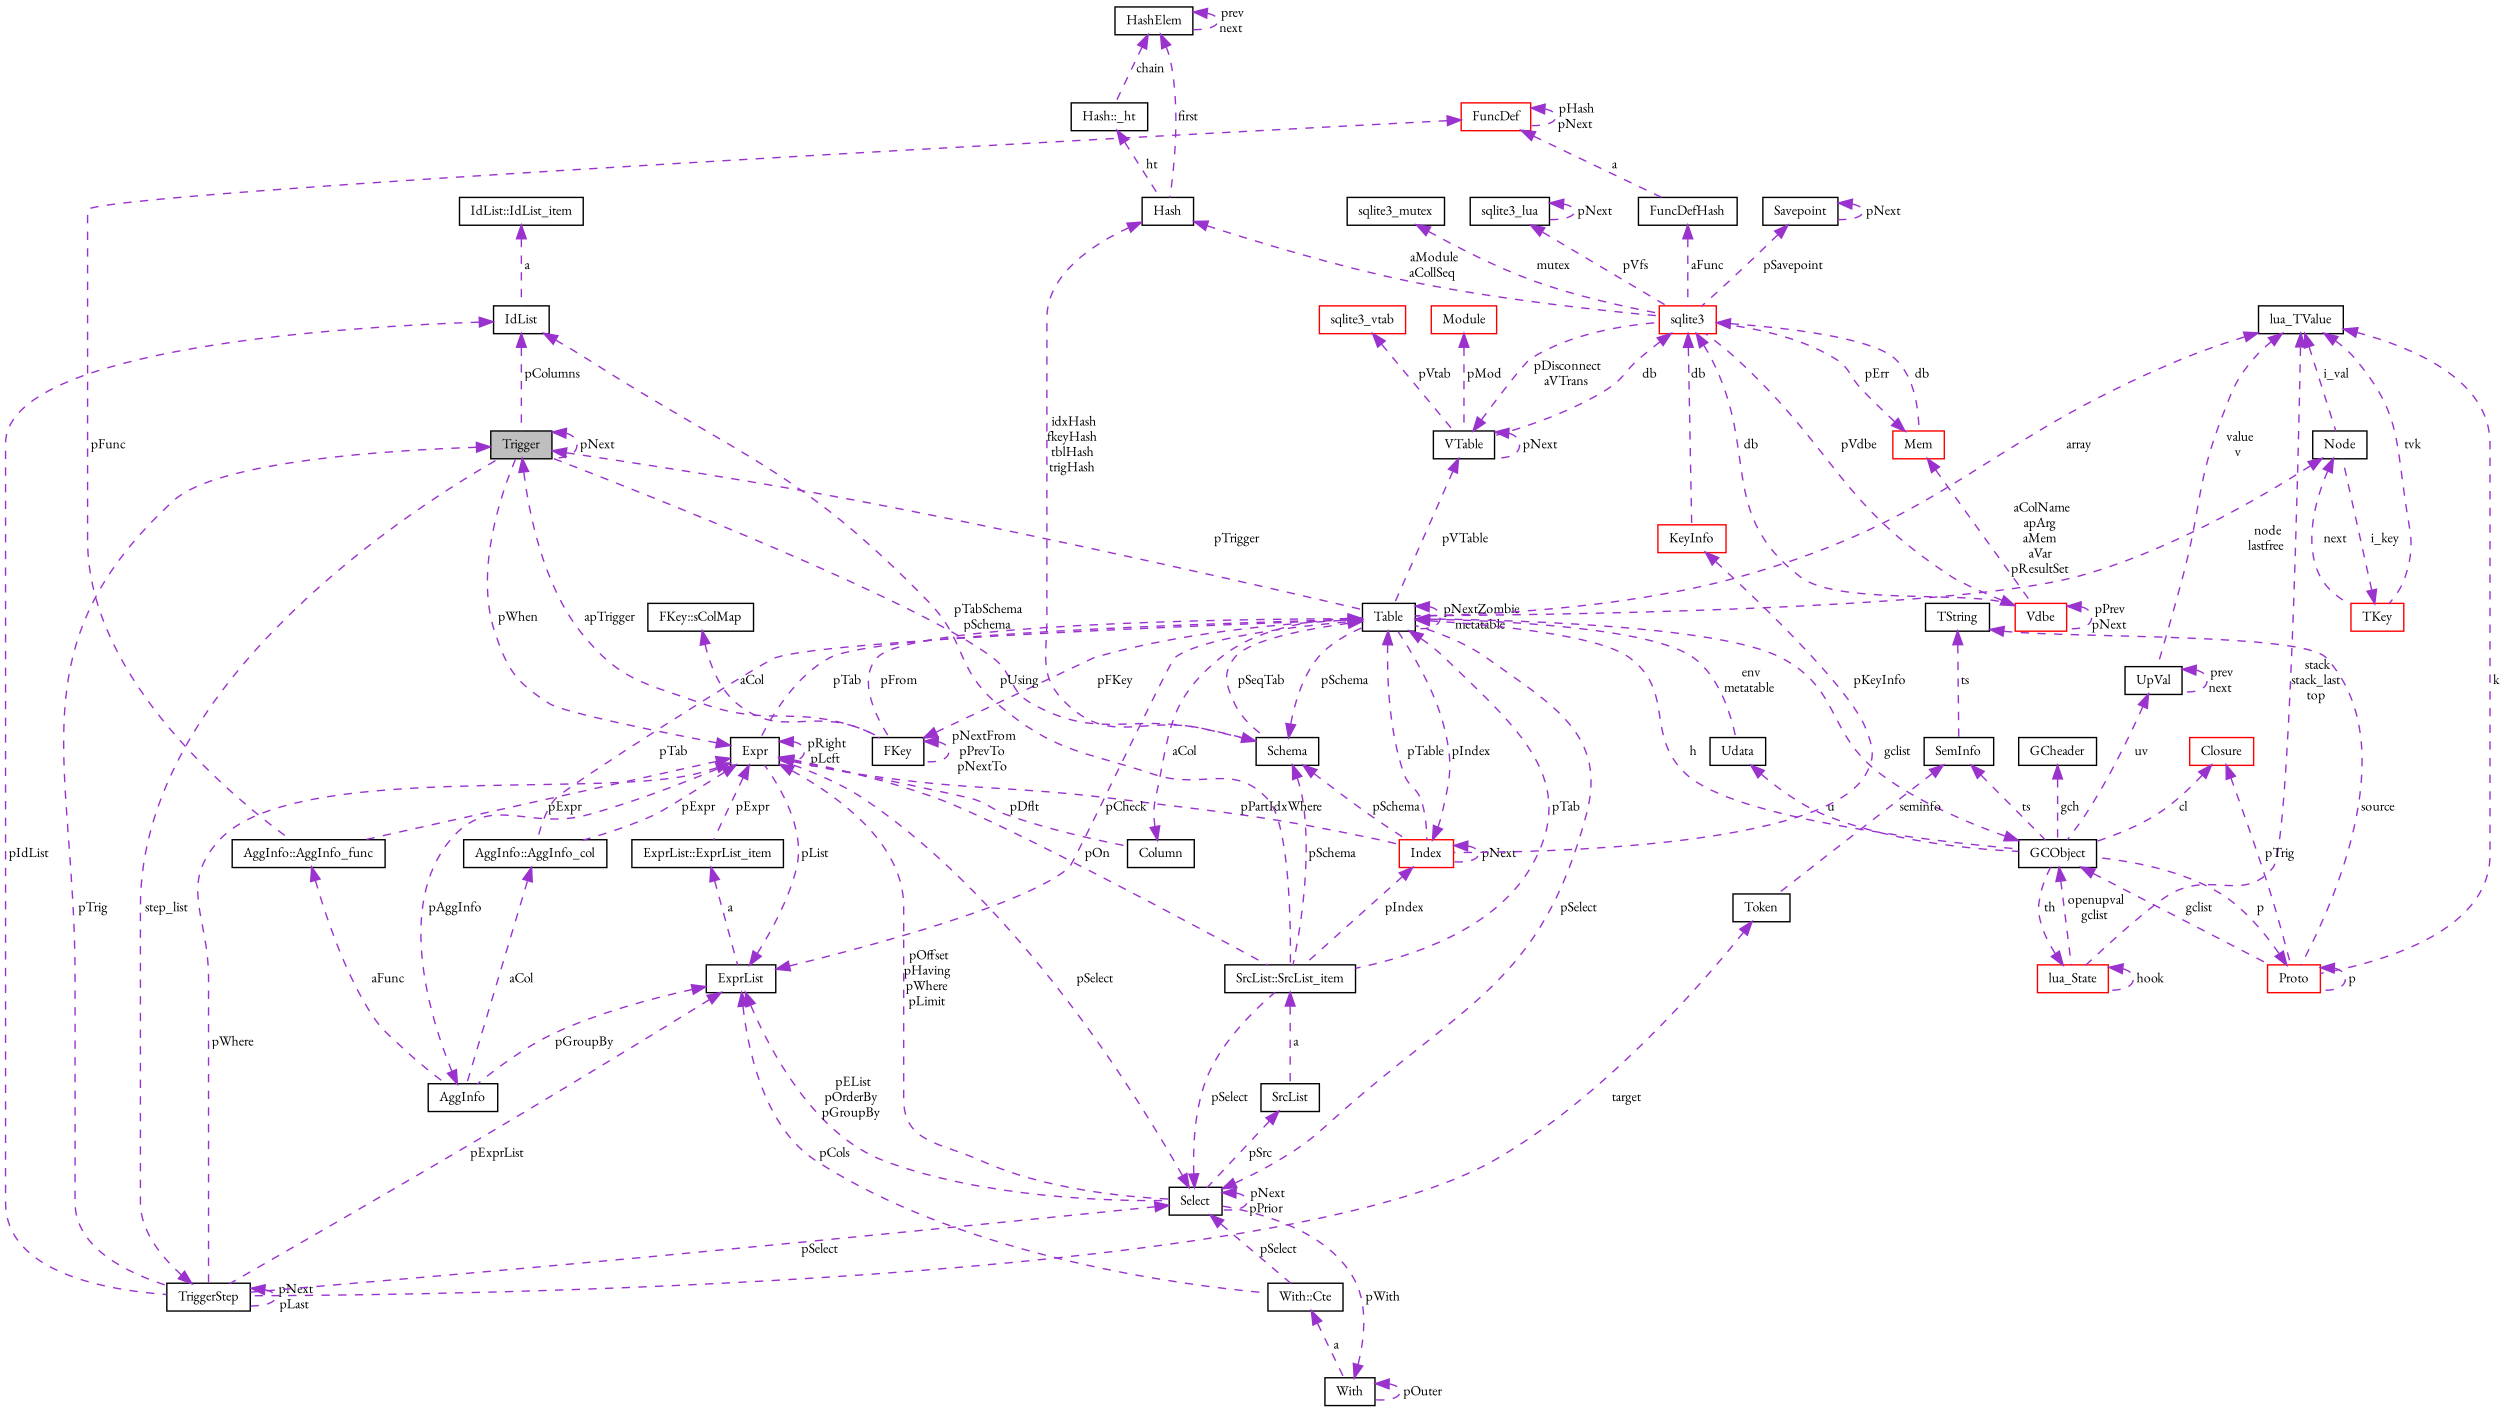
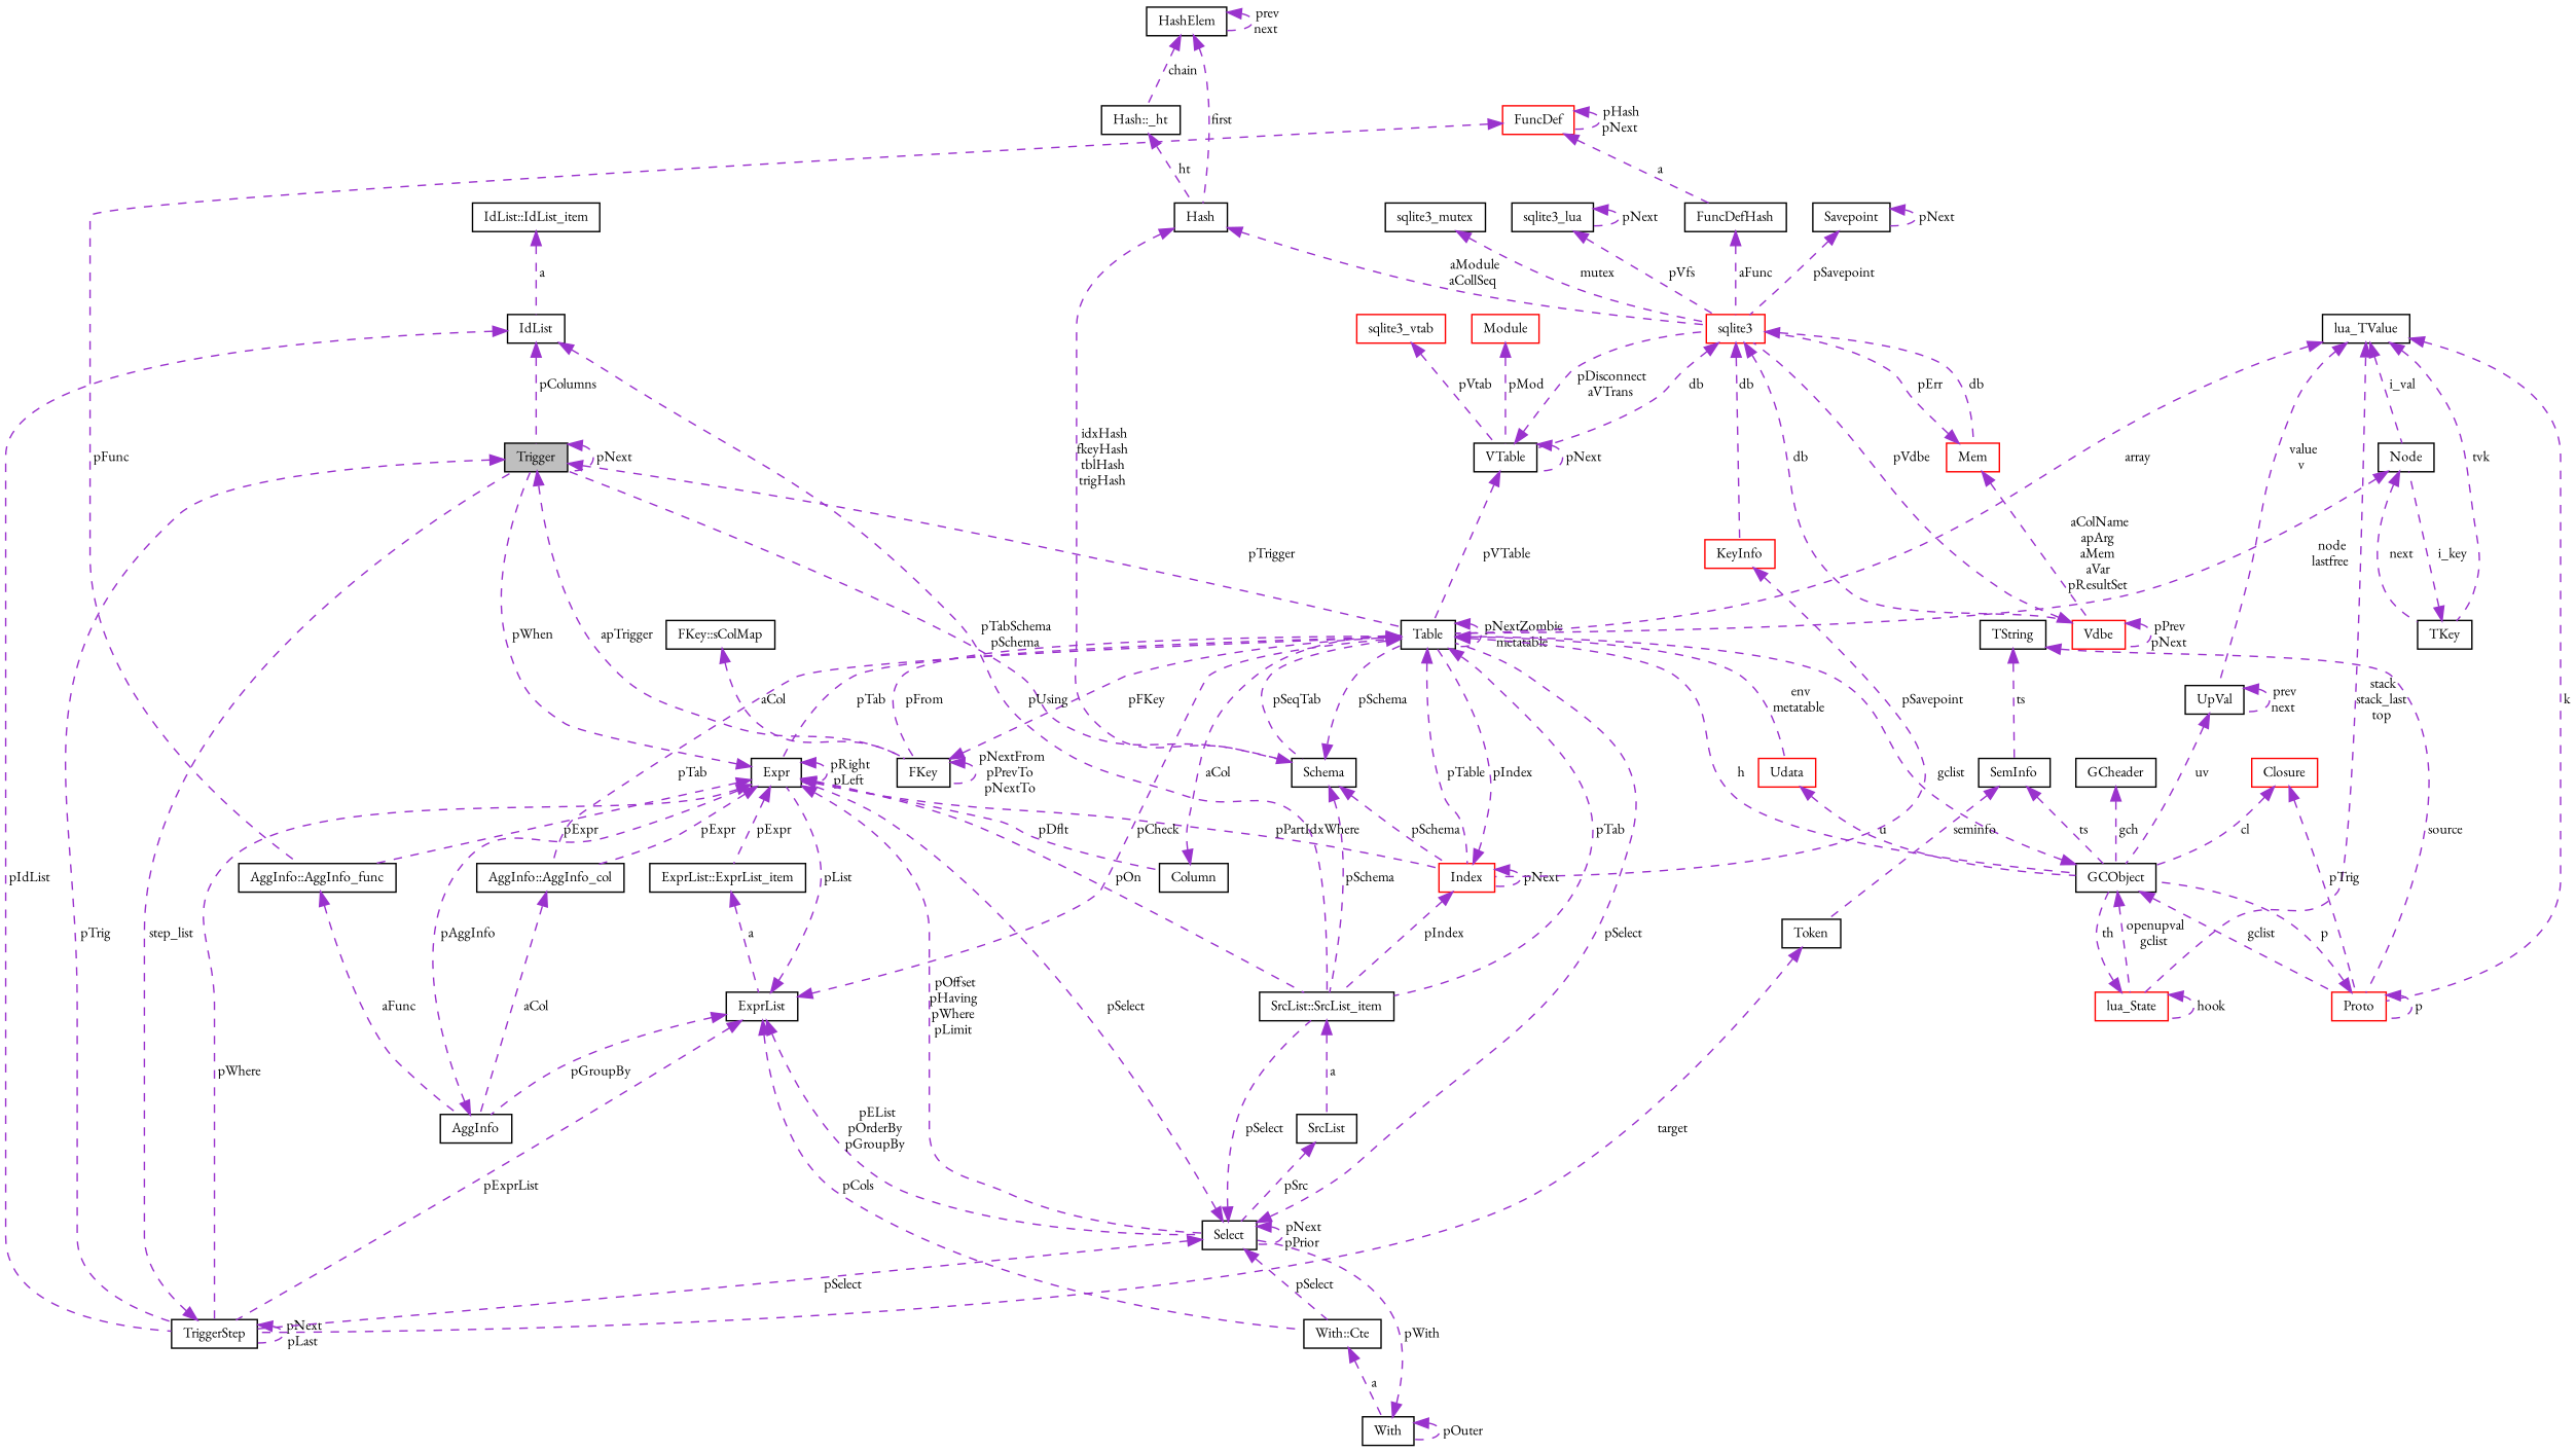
  digraph {
    fontname="EB Garamond"
    node [color=black fillcolor=white fontname="EB Garamond" fontsize=10 shape=record style=filled]
    edge [color=darkorchid3 dir=back fontname="EB Garamond" fontsize=10 labelfontname=Helvetica labelfontsize=10 style=dashed]
    n1 [fillcolor=grey75 fontcolor=black height=0.2 label=Trigger width=0.4]
    n2 [height=0.2 label=TriggerStep width=0.4]
    n3 [height=0.2 label=Table width=0.4]
    n4 [height=0.2 label=FKey width=0.4]
    n5 [height=0.2 label=Expr width=0.4]
    n6 [height=0.2 label="AggInfo::AggInfo_col" width=0.4]
    n7 [height=0.2 label="SrcList::SrcList_item" width=0.4]
    n8 [color=red height=0.2 label=Index width=0.4]
    n9 [height=0.2 label=Schema width=0.4]
    n10 [height=0.2 label=GCObject width=0.4]
-   n11 [height=0.2 label=Udata width=0.4]
+   n11 [color=red height=0.2 label=Udata width=0.4]
    n12 [height=0.2 label=Column width=0.4]
    n13 [height=0.2 label=Select width=0.4]
    n14 [height=0.2 label="ExprList::ExprList_item" width=0.4]
    n15 [height=0.2 label="AggInfo::AggInfo_func" width=0.4]
    n16 [height=0.2 label=AggInfo width=0.4]
    n17 [height=0.2 label="With::Cte" width=0.4]
    n18 [height=0.2 label=ExprList width=0.4]
    n19 [height=0.2 label=SrcList width=0.4]
    n20 [color=red height=0.2 label=Proto width=0.4]
    n21 [color=red height=0.2 label=lua_State width=0.4]
    n22 [height=0.2 label="Node" width=0.4]
-   n23 [color=red height=0.2 label=TKey width=0.4]
+   n23 [height=0.2 label=TKey width=0.4]
    n24 [height=0.2 label=lua_TValue width=0.4]
    n25 [height=0.2 label=UpVal width=0.4]
    n26 [height=0.2 label=Hash width=0.4]
    n27 [color=red height=0.2 label=sqlite3 width=0.4]
    n28 [height=0.2 label=VTable width=0.4]
    n29 [color=red height=0.2 label=Mem width=0.4]
    n30 [color=red height=0.2 label=Vdbe width=0.4]
    n31 [color=red height=0.2 label=KeyInfo width=0.4]
    n32 [height=0.2 label="Hash::_ht" width=0.4]
    n33 [height=0.2 label=HashElem width=0.4]
    n34 [height=0.2 label="FKey::sColMap" width=0.4]
    n35 [height=0.2 label=Savepoint width=0.4]
    n36 [height=0.2 label=FuncDefHash width=0.4]
    n37 [color=red height=0.2 label=FuncDef width=0.4]
    n38 [height=0.2 label=sqlite3_mutex width=0.4]
    n39 [height=0.2 label=sqlite3_lua width=0.4]
    n40 [color=red height=0.2 label=Module width=0.4]
    n41 [color=red height=0.2 label=sqlite3_vtab width=0.4]
    n42 [height=0.2 label=With width=0.4]
    n43 [height=0.2 label=IdList width=0.4]
    n44 [height=0.2 label="IdList::IdList_item" width=0.4]
    n45 [height=0.2 label=TString width=0.4]
    n46 [height=0.2 label=SemInfo width=0.4]
    n47 [height=0.2 label=Token width=0.4]
    n48 [color=red height=0.2 label=Closure width=0.4]
    n49 [height=0.2 label=GCheader width=0.4]
    n1 -> n1 [label=" pNext"]
    n1 -> n2 [label=" pTrig"]
    n1 -> n3 [label=" pTrigger"]
    n1 -> n4 [label=" apTrigger"]
    n2 -> n1 [label=" step_list"]
    n2 -> n2 [label=" pNext\npLast"]
    n3 -> n3 [label=" pNextZombie\nmetatable"]
    n3 -> n4 [label=" pFrom"]
    n3 -> n5 [label=" pTab"]
    n3 -> n6 [label=" pTab"]
    n3 -> n7 [label=" pTab"]
    n3 -> n8 [label=" pTable"]
    n3 -> n9 [label=" pSeqTab"]
    n3 -> n10 [label=" h"]
    n3 -> n11 [label=" env\nmetatable"]
    n4 -> n3 [label=" pFKey"]
    n4 -> n4 [label=" pNextFrom\npPrevTo\npNextTo"]
    n5 -> n1 [label=" pWhen"]
    n5 -> n2 [label=" pWhere"]
    n5 -> n5 [label=" pRight\npLeft"]
    n5 -> n6 [label=" pExpr"]
    n5 -> n7 [label=" pOn"]
    n5 -> n8 [label=" pPartIdxWhere"]
    n5 -> n12 [label=" pDflt"]
    n5 -> n13 [label=" pOffset\npHaving\npWhere\npLimit"]
    n5 -> n14 [label=" pExpr"]
    n5 -> n15 [label=" pExpr"]
    n6 -> n16 [label=" aCol"]
    n7 -> n19 [label=" a"]
    n8 -> n3 [label=" pIndex"]
    n8 -> n7 [label=" pIndex"]
    n8 -> n8 [label=" pNext"]
    n9 -> n1 [label=" pTabSchema\npSchema"]
    n9 -> n3 [label=" pSchema"]
    n9 -> n7 [label=" pSchema"]
    n9 -> n8 [label=" pSchema"]
    n10 -> n3 [label=" gclist"]
    n10 -> n20 [label=" gclist"]
    n10 -> n21 [label=" openupval\ngclist"]
    n11 -> n10 [label=" u"]
    n12 -> n3 [label=" aCol"]
    n13 -> n2 [label=" pSelect"]
    n13 -> n3 [label=" pSelect"]
    n13 -> n5 [label=" pSelect"]
    n13 -> n7 [label=" pSelect"]
    n13 -> n13 [label=" pNext\npPrior"]
    n13 -> n17 [label=" pSelect"]
    n14 -> n18 [label=" a"]
    n15 -> n16 [label=" aFunc"]
    n16 -> n5 [label=" pAggInfo"]
    n17 -> n42 [label=" a"]
    n18 -> n2 [label=" pExprList"]
    n18 -> n3 [label=" pCheck"]
    n18 -> n5 [label=" pList"]
    n18 -> n13 [label=" pEList\npOrderBy\npGroupBy"]
    n18 -> n16 [label=" pGroupBy"]
    n18 -> n17 [label=" pCols"]
    n19 -> n13 [label=" pSrc"]
    n20 -> n10 [label=" p"]
    n20 -> n20 [label=" p"]
    n21 -> n10 [label=" th"]
    n21 -> n21 [label=" hook"]
    n22 -> n3 [label=" node\nlastfree"]
    n22 -> n23 [label=" next"]
    n23 -> n22 [label=" i_key"]
    n24 -> n3 [label=" array"]
    n24 -> n20 [label=" k"]
    n24 -> n21 [label=" stack\nstack_last\ntop"]
    n24 -> n22 [label=" i_val"]
    n24 -> n23 [label=" tvk"]
    n24 -> n25 [label=" value\nv"]
    n25 -> n10 [label=" uv"]
    n25 -> n25 [label=" prev\nnext"]
    n26 -> n9 [label=" idxHash\nfkeyHash\ntblHash\ntrigHash"]
    n26 -> n27 [label=" aModule\naCollSeq"]
    n27 -> n28 [label=" db"]
    n27 -> n29 [label=" db"]
    n27 -> n30 [label=" db"]
    n27 -> n31 [label=" db"]
    n28 -> n3 [label=" pVTable"]
    n28 -> n27 [label=" pDisconnect\naVTrans"]
    n28 -> n28 [label=" pNext"]
    n29 -> n27 [label=" pErr"]
    n29 -> n30 [label=" aColName\napArg\naMem\naVar\npResultSet"]
    n30 -> n27 [label=" pVdbe"]
    n30 -> n30 [label=" pPrev\npNext"]
-   n31 -> n8 [label=" pKeyInfo"]
+   n31 -> n8 [label=" pSavepoint"]
    n32 -> n26 [label=" ht"]
    n33 -> n26 [label=" first"]
    n33 -> n32 [label=" chain"]
    n33 -> n33 [label=" prev\nnext"]
    n34 -> n4 [label=" aCol"]
    n35 -> n27 [label=" pSavepoint"]
    n35 -> n35 [label=" pNext"]
    n36 -> n27 [label=" aFunc"]
    n37 -> n15 [label=" pFunc"]
    n37 -> n36 [label=" a"]
    n37 -> n37 [label=" pHash\npNext"]
    n38 -> n27 [label=" mutex"]
    n39 -> n27 [label=" pVfs"]
    n39 -> n39 [label=" pNext"]
    n40 -> n28 [label=" pMod"]
    n41 -> n28 [label=" pVtab"]
    n42 -> n13 [label=" pWith"]
    n42 -> n42 [label=" pOuter"]
    n43 -> n1 [label=" pColumns"]
    n43 -> n2 [label=" pIdList"]
    n43 -> n7 [label=" pUsing"]
    n44 -> n43 [label=" a"]
    n45 -> n20 [label=" source"]
    n45 -> n46 [label=" ts"]
    n46 -> n10 [label=" ts"]
    n46 -> n47 [label=" seminfo"]
    n47 -> n2 [label=" target"]
    n48 -> n10 [label=" cl"]
    n48 -> n20 [label=" pTrig"]
    n49 -> n10 [label=" gch"]
  }
